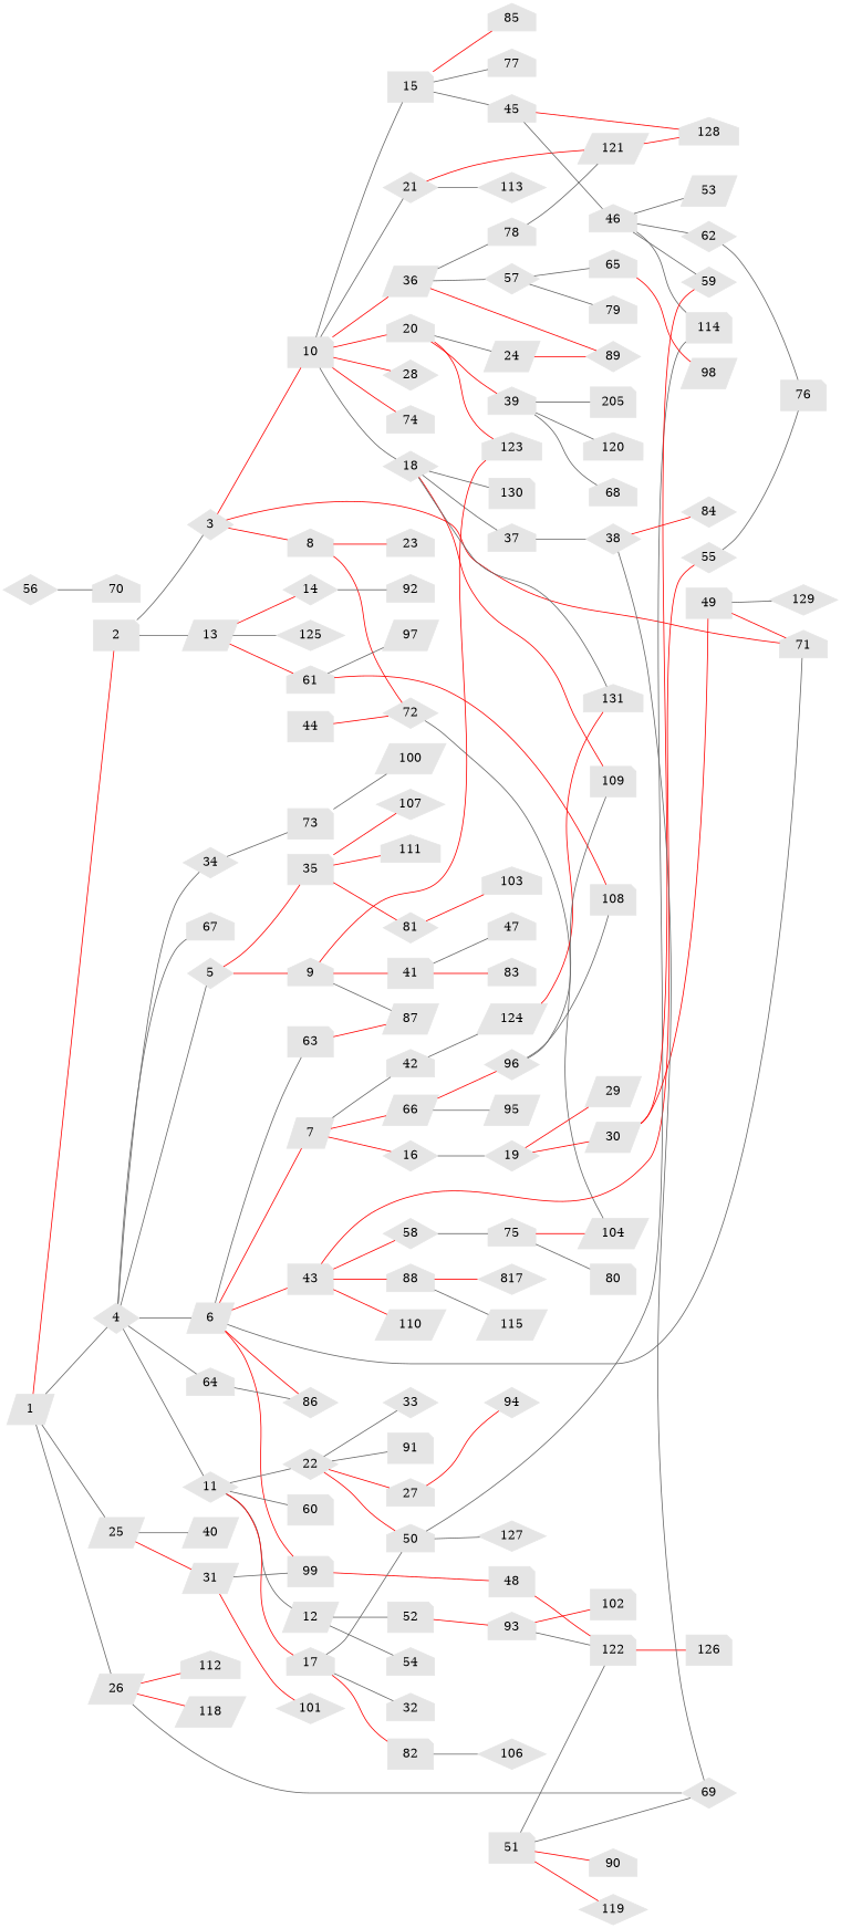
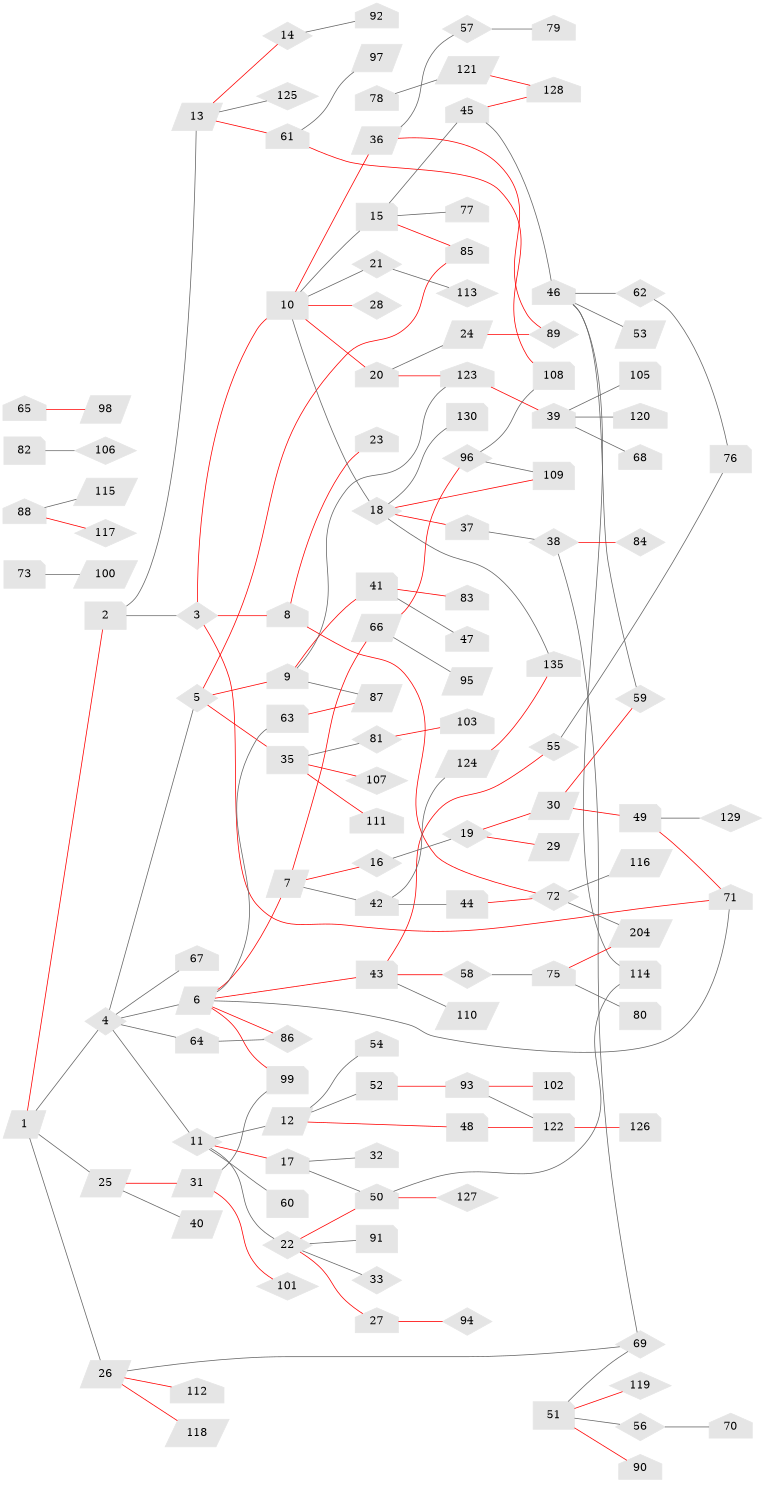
  graph {
    rankdir=LR
    node [color=gray90 shape=house style=filled]
    edge [color=gray40]
    1 [shape=parallelogram]
    2 [shape=note]
    4 [shape=diamond]
    25 [shape=parallelogram]
    26 [shape=parallelogram]
    3 [shape=diamond]
    13 [shape=parallelogram]
    5 [shape=diamond]
    6 [shape=parallelogram]
    11 [shape=diamond]
-   34 [shape=diamond]
    64
    67
    31 [shape=parallelogram]
    40 [shape=parallelogram]
    69 [shape=diamond]
    112
    118 [shape=parallelogram]
    8
    10 [shape=note]
    71
    14 [shape=diamond]
    61
    125 [shape=diamond]
    23
    72 [shape=diamond]
    15 [shape=note]
    18 [shape=diamond]
    20
    21 [shape=diamond]
    28 [shape=diamond]
    36 [shape=parallelogram]
-   74
    9
    35 [shape=note]
    85
    7 [shape=parallelogram]
    43 [shape=note]
    63 [shape=note]
    86 [shape=diamond]
    99 [shape=note]
    12 [shape=parallelogram]
    17
    22 [shape=diamond]
    60 [shape=note]
    73 [shape=note]
    41 [shape=note]
    87 [shape=parallelogram]
    123
    81 [shape=diamond]
    107 [shape=diamond]
    111
    16 [shape=diamond]
    42
    66 [shape=parallelogram]
    55 [shape=diamond]
    58 [shape=diamond]
    88
    110 [shape=parallelogram]
    19 [shape=diamond]
    44 [shape=note]
    124 [shape=parallelogram]
    95 [shape=parallelogram]
    96 [shape=diamond]
-   104 [shape=parallelogram]
+   104 [shape=parallelogram label=204]
+   116 [shape=parallelogram]
    47
    83
    45
    77
    37
    109 [shape=note]
    130 [shape=note]
-   131
+   131 [label=135]
    24 [shape=parallelogram]
    39
    113 [shape=diamond]
    121 [shape=parallelogram]
    89 [shape=diamond]
    57 [shape=diamond]
    78
    48 [shape=note]
    52 [shape=note]
    54
    32
    50
    82 [shape=note]
    27
    33 [shape=diamond]
    91 [shape=note]
    122 [shape=note]
    93
    92
    97 [shape=parallelogram]
    108 [shape=note]
    46
    128
    29 [shape=parallelogram]
    30 [shape=parallelogram]
    114 [shape=note]
    127 [shape=diamond]
    106 [shape=diamond]
    38 [shape=diamond]
    51 [shape=note]
    56 [shape=diamond]
    90
    119 [shape=diamond]
    49 [shape=note]
    59 [shape=diamond]
    68
-   105 [shape=note label=205]
+   105 [shape=note]
    120
    94 [shape=diamond]
    101 [shape=diamond]
    129 [shape=diamond]
    100 [shape=parallelogram]
    103
    65
    79
    84 [shape=diamond]
    76 [shape=note]
    75
    115 [shape=parallelogram]
-   117 [shape=diamond label=817]
+   117 [shape=diamond]
    53 [shape=parallelogram]
    62 [shape=diamond]
    126 [shape=note]
    70
    102 [shape=note]
    98 [shape=parallelogram]
    80 [shape=note]
    1 -- 2 [color=red]
    1 -- 4
    1 -- 25
    1 -- 26
    2 -- 3
    2 -- 13
    4 -- 5
    4 -- 6
    4 -- 11
-   4 -- 34
    4 -- 64
    4 -- 67
    25 -- 31 [color=red]
    25 -- 40
    26 -- 69
    26 -- 112 [color=red]
    26 -- 118 [color=red]
    3 -- 8 [color=red]
    3 -- 10 [color=red]
    3 -- 71 [color=red]
    13 -- 14 [color=red]
    13 -- 61 [color=red]
    13 -- 125
    5 -- 9 [color=red]
    5 -- 35 [color=red]
+   5 -- 85 [color=red]
    6 -- 71
    6 -- 7 [color=red]
    6 -- 43 [color=red]
    6 -- 63
    6 -- 86 [color=red]
    6 -- 99 [color=red]
    11 -- 12
    11 -- 17 [color=red]
    11 -- 22
    11 -- 60
-   34 -- 73
    64 -- 86
    31 -- 99
    31 -- 101 [color=red]
    8 -- 23 [color=red]
    8 -- 72 [color=red]
    10 -- 15
    10 -- 18
    10 -- 20 [color=red]
    10 -- 21
    10 -- 28 [color=red]
    10 -- 36 [color=red]
-   10 -- 74 [color=red]
    14 -- 92
    61 -- 97
    61 -- 108 [color=red]
    72 -- 104
+   72 -- 116
    15 -- 85 [color=red]
    15 -- 45
    15 -- 77
-   18 -- 37
+   18 -- 37 [color=red]
    18 -- 109 [color=red]
    18 -- 130
    18 -- 131
    20 -- 123 [color=red]
    20 -- 24
-   20 -- 39 [color=red]
+   123 -- 39 [color=red]
    21 -- 113
-   21 -- 121 [color=red]
    36 -- 89 [color=red]
    36 -- 57
-   36 -- 78
    9 -- 41 [color=red]
    9 -- 87
-   9 -- 123 [color=red]
-   35 -- 81 [color=red]
+   9 -- 123
+   35 -- 81
    35 -- 107 [color=red]
    35 -- 111 [color=red]
    7 -- 16 [color=red]
    7 -- 42
    7 -- 66 [color=red]
    43 -- 55 [color=red]
    43 -- 58 [color=red]
-   43 -- 88 [color=red]
-   43 -- 110 [color=red]
+   43 -- 110
    63 -- 87 [color=red]
-   99 -- 48 [color=red]
+   12 -- 48 [color=red]
    12 -- 52
    12 -- 54
    17 -- 32
    17 -- 50
-   17 -- 82 [color=red]
    22 -- 50 [color=red]
    22 -- 27 [color=red]
    22 -- 33
    22 -- 91
    73 -- 100
    41 -- 47
    41 -- 83 [color=red]
    81 -- 103 [color=red]
    16 -- 19
+   42 -- 44
    42 -- 124
    66 -- 95
    66 -- 96 [color=red]
    55 -- 76
    58 -- 75
    88 -- 115
    88 -- 117 [color=red]
    19 -- 29 [color=red]
    19 -- 30 [color=red]
    44 -- 72 [color=red]
    124 -- 131 [color=red]
    96 -- 109
    96 -- 108
    45 -- 46
    45 -- 128 [color=red]
    37 -- 38
    24 -- 89 [color=red]
    39 -- 68
    39 -- 105
    39 -- 120
    121 -- 128 [color=red]
-   57 -- 65
    57 -- 79
    78 -- 121
    48 -- 122 [color=red]
    52 -- 93 [color=red]
    50 -- 114
-   50 -- 127
+   50 -- 127 [color=red]
    82 -- 106
    27 -- 94 [color=red]
    122 -- 126 [color=red]
    93 -- 122
    93 -- 102 [color=red]
    46 -- 114
    46 -- 59
    46 -- 53
    46 -- 62
    30 -- 49 [color=red]
    30 -- 59 [color=red]
    38 -- 69
    38 -- 84 [color=red]
    51 -- 69
-   51 -- 122
+   51 -- 56
    51 -- 90 [color=red]
    51 -- 119 [color=red]
    56 -- 70
    49 -- 71 [color=red]
    49 -- 129
    65 -- 98 [color=red]
    75 -- 104 [color=red]
    75 -- 80
    62 -- 76
  }
